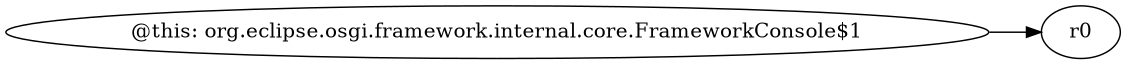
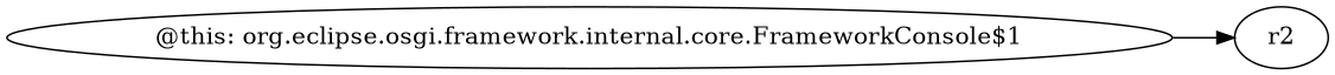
  digraph {
    rankdir=LR
    n1 [label="@this: org.eclipse.osgi.framework.internal.core.FrameworkConsole$1"]
-   n2 [label=r0]
+   n2 [label=r2]
    n1 -> n2
  }
